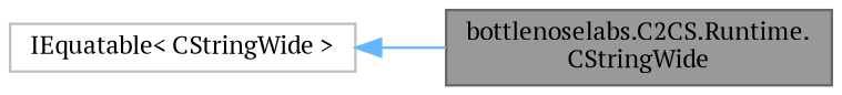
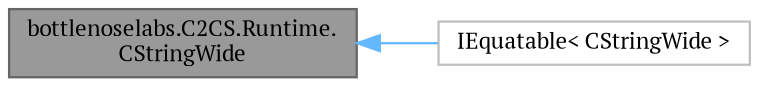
  digraph {
    rankdir=LR
    fontname="PT Serif"
    node [fontname="PT Serif" fontsize=10 shape=box style=filled]
    n1 [color=gray40 fillcolor=grey60 fontcolor=black height=0.2 label="bottlenoselabs.C2CS.Runtime.\lCStringWide" width=0.4]
    n2 [color=grey75 fillcolor=white height=0.2 label="IEquatable\< CStringWide \>" width=0.4]
-   n2 -> n1 [color=steelblue1 dir=back fontname="PT Serif" fontsize=10 labelfontname=Helvetica labelfontsize=10 style=solid]
+   n1 -> n2 [color=steelblue1 dir=back fontname="PT Serif" fontsize=10 labelfontname=Helvetica labelfontsize=10 style=solid]
  }
